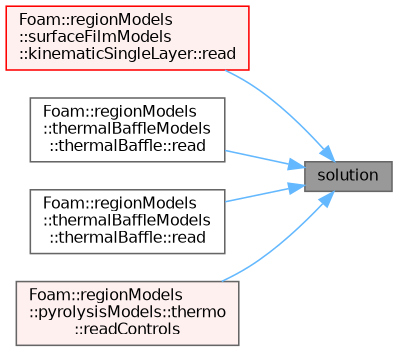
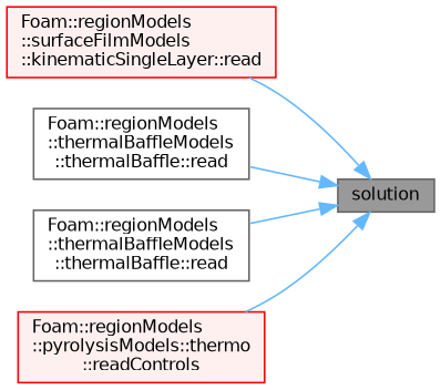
  digraph {
    rankdir=RL
    node [color=red fillcolor="#FFF0F0" fontname=Helvetica fontsize=10 shape=box style=filled]
    edge [color=steelblue1 dir=back fontname=Helvetica fontsize=10 labelfontname=Helvetica labelfontsize=10 style=solid]
    n1 [color=gray40 fillcolor=grey60 fontcolor=black height=0.2 label=solution width=0.4]
    n2 [height=0.2 label="Foam::regionModels\l::surfaceFilmModels\l::kinematicSingleLayer::read" width=0.4]
    n3 [color=grey40 fillcolor=white height=0.2 label="Foam::regionModels\l::thermalBaffleModels\l::thermalBaffle::read" width=0.4]
    n4 [color=grey40 fillcolor=white height=0.2 label="Foam::regionModels\l::thermalBaffleModels\l::thermalBaffle::read" width=0.4]
-   n5 [color=grey40 height=0.2 label="Foam::regionModels\l::pyrolysisModels::thermo\l::readControls" width=0.4]
+   n5 [height=0.2 label="Foam::regionModels\l::pyrolysisModels::thermo\l::readControls" width=0.4]
    n1 -> n2
    n1 -> n3
    n1 -> n4
    n1 -> n5
  }
